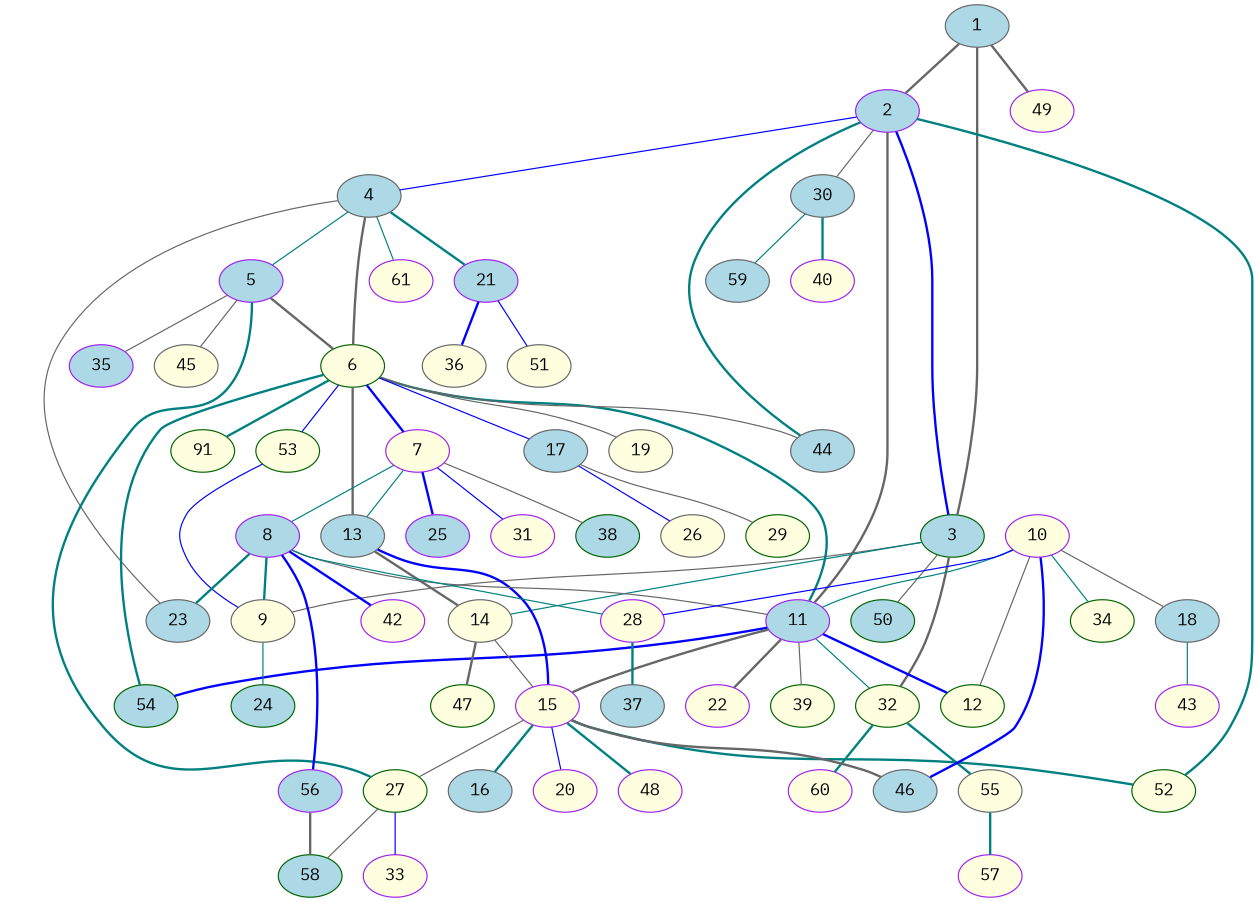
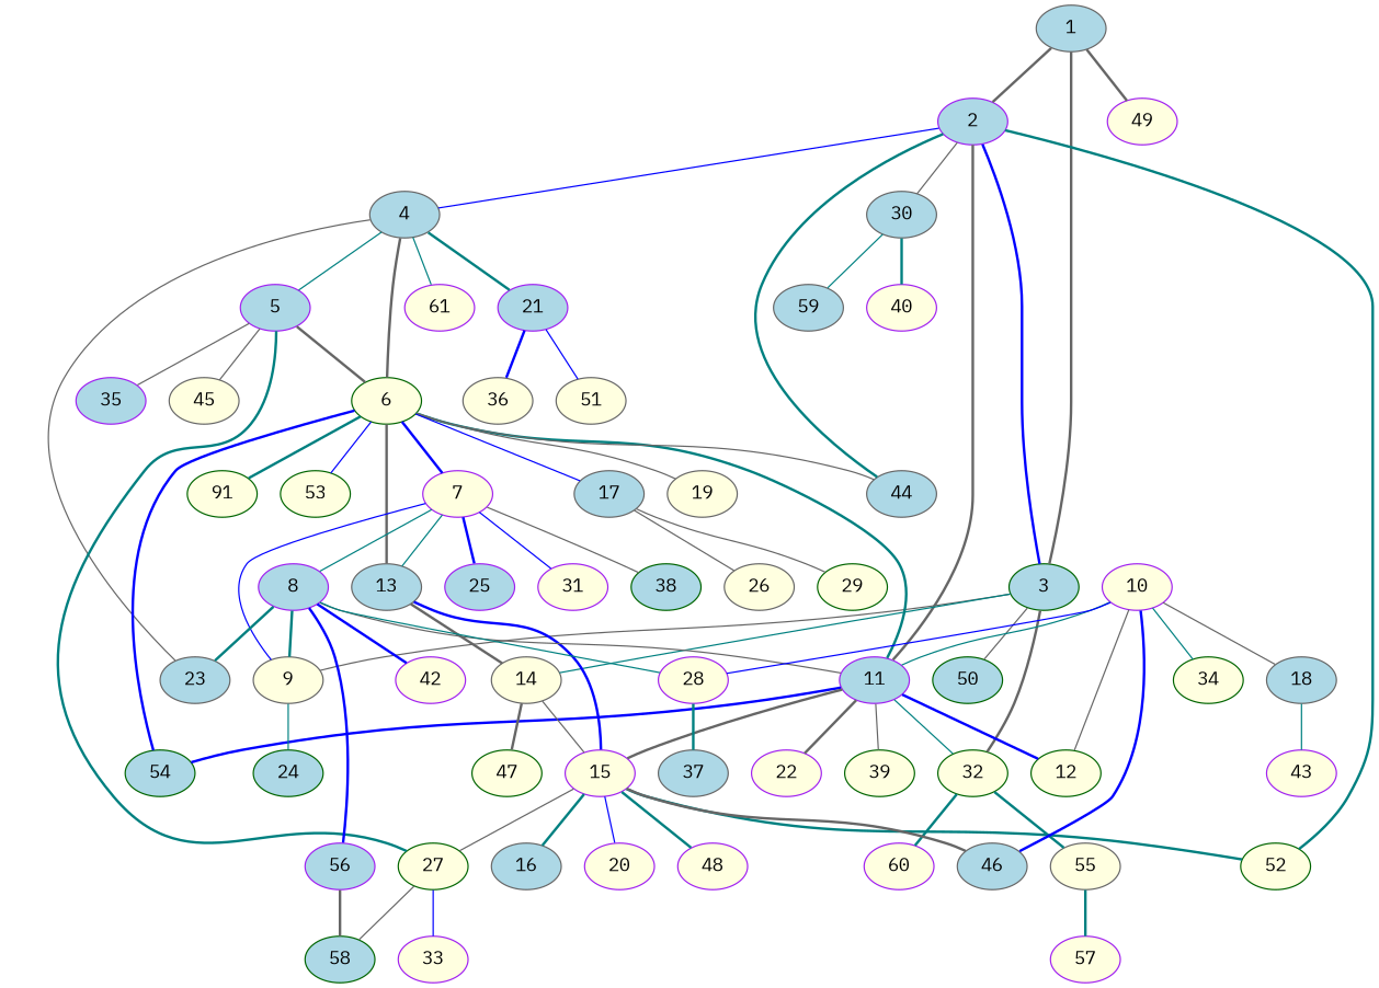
  graph {
    fontname="IBM Plex Mono"
    node [color=purple fillcolor=lightyellow fontname="IBM Plex Mono" style=filled]
    edge [color=gray40 fontname="IBM Plex Mono" style=bold]
    1 [color=gray40 fillcolor=lightblue]
    2 [fillcolor=lightblue]
    3 [color=darkgreen fillcolor=lightblue]
    49
    4 [color=gray40 fillcolor=lightblue]
    11 [fillcolor=lightblue]
    30 [color=gray40 fillcolor=lightblue]
    44 [color=gray40 fillcolor=lightblue]
    52 [color=darkgreen]
    9 [color=gray40]
    14 [color=gray40]
    32 [color=darkgreen]
    50 [color=darkgreen fillcolor=lightblue]
    5 [fillcolor=lightblue]
    6 [color=darkgreen]
    21 [fillcolor=lightblue]
    23 [color=gray40 fillcolor=lightblue]
    61
    54 [color=darkgreen fillcolor=lightblue]
    12 [color=darkgreen]
    15
    22
    39 [color=darkgreen]
    40
    59 [color=gray40 fillcolor=lightblue]
    24 [color=darkgreen fillcolor=lightblue]
    47 [color=darkgreen]
    55 [color=gray40]
    60
    27 [color=darkgreen]
    35 [fillcolor=lightblue]
    45 [color=gray40]
    7
    13 [color=gray40 fillcolor=lightblue]
    17 [color=gray40 fillcolor=lightblue]
    19 [color=gray40]
    n37 [color=darkgreen label=91]
    53 [color=darkgreen]
    36 [color=gray40]
    51 [color=gray40]
    33
    58 [color=darkgreen fillcolor=lightblue]
    8 [fillcolor=lightblue]
    25 [fillcolor=lightblue]
    31
    38 [color=darkgreen fillcolor=lightblue]
    26 [color=gray40]
    29 [color=darkgreen]
    28
    42
    56 [fillcolor=lightblue]
    37 [color=gray40 fillcolor=lightblue]
    10
    18 [color=gray40 fillcolor=lightblue]
    34 [color=darkgreen]
    46 [color=gray40 fillcolor=lightblue]
    43
    16 [color=gray40 fillcolor=lightblue]
    20
    48
    57
    1 -- 2
    1 -- 3
    1 -- 49
    2 -- 3 [color=blue]
    2 -- 4 [color=blue style=solid]
    2 -- 11
    2 -- 30 [style=solid]
    2 -- 44 [color=teal]
    2 -- 52 [color=teal]
    3 -- 9 [style=solid]
    3 -- 14 [color=teal style=solid]
    3 -- 32
    3 -- 50 [style=solid]
    4 -- 5 [color=teal style=solid]
    4 -- 6
    4 -- 21 [color=teal]
    4 -- 23 [style=solid]
    4 -- 61 [color=teal style=solid]
    11 -- 32 [color=teal style=solid]
    11 -- 54 [color=blue]
    11 -- 12 [color=blue]
    11 -- 15
    11 -- 22
    11 -- 39 [style=solid]
    30 -- 40 [color=teal]
    30 -- 59 [color=teal style=solid]
    9 -- 24 [color=teal style=solid]
    14 -- 15 [style=solid]
    14 -- 47
    32 -- 55 [color=teal]
    32 -- 60 [color=teal]
    5 -- 6
    5 -- 27 [color=teal]
    5 -- 35 [style=solid]
    5 -- 45 [style=solid]
    6 -- 11 [color=teal]
    6 -- 44 [style=solid]
-   6 -- 54 [color=teal]
+   6 -- 54 [color=blue]
    6 -- 7 [color=blue]
    6 -- 13
    6 -- 17 [color=blue style=solid]
    6 -- 19 [style=solid]
    6 -- n37 [color=teal]
    6 -- 53 [color=blue style=solid]
    21 -- 36 [color=blue]
    21 -- 51 [color=blue style=solid]
    15 -- 52 [color=teal]
    15 -- 27 [style=solid]
    15 -- 46
    15 -- 16 [color=teal]
    15 -- 20 [color=blue style=solid]
    15 -- 48 [color=teal]
    55 -- 57 [color=teal]
    27 -- 33 [color=blue style=solid]
    27 -- 58 [style=solid]
-   53 -- 9 [color=blue style=solid]
+   7 -- 9 [color=blue style=solid]
    7 -- 13 [color=teal style=solid]
    7 -- 8 [color=teal style=solid]
    7 -- 25 [color=blue]
    7 -- 31 [color=blue style=solid]
    7 -- 38 [style=solid]
    13 -- 14
    13 -- 15 [color=blue]
-   17 -- 26 [color=blue style=solid]
+   17 -- 26 [style=solid]
    17 -- 29 [style=solid]
    8 -- 11 [style=solid]
    8 -- 9 [color=teal]
    8 -- 23 [color=teal]
    8 -- 28 [color=teal style=solid]
    8 -- 42 [color=blue]
    8 -- 56 [color=blue]
    28 -- 37 [color=teal]
    56 -- 58
    10 -- 11 [color=teal style=solid]
    10 -- 12 [style=solid]
    10 -- 28 [color=blue style=solid]
    10 -- 18 [style=solid]
    10 -- 34 [color=teal style=solid]
    10 -- 46 [color=blue]
    18 -- 43 [color=teal style=solid]
  }
